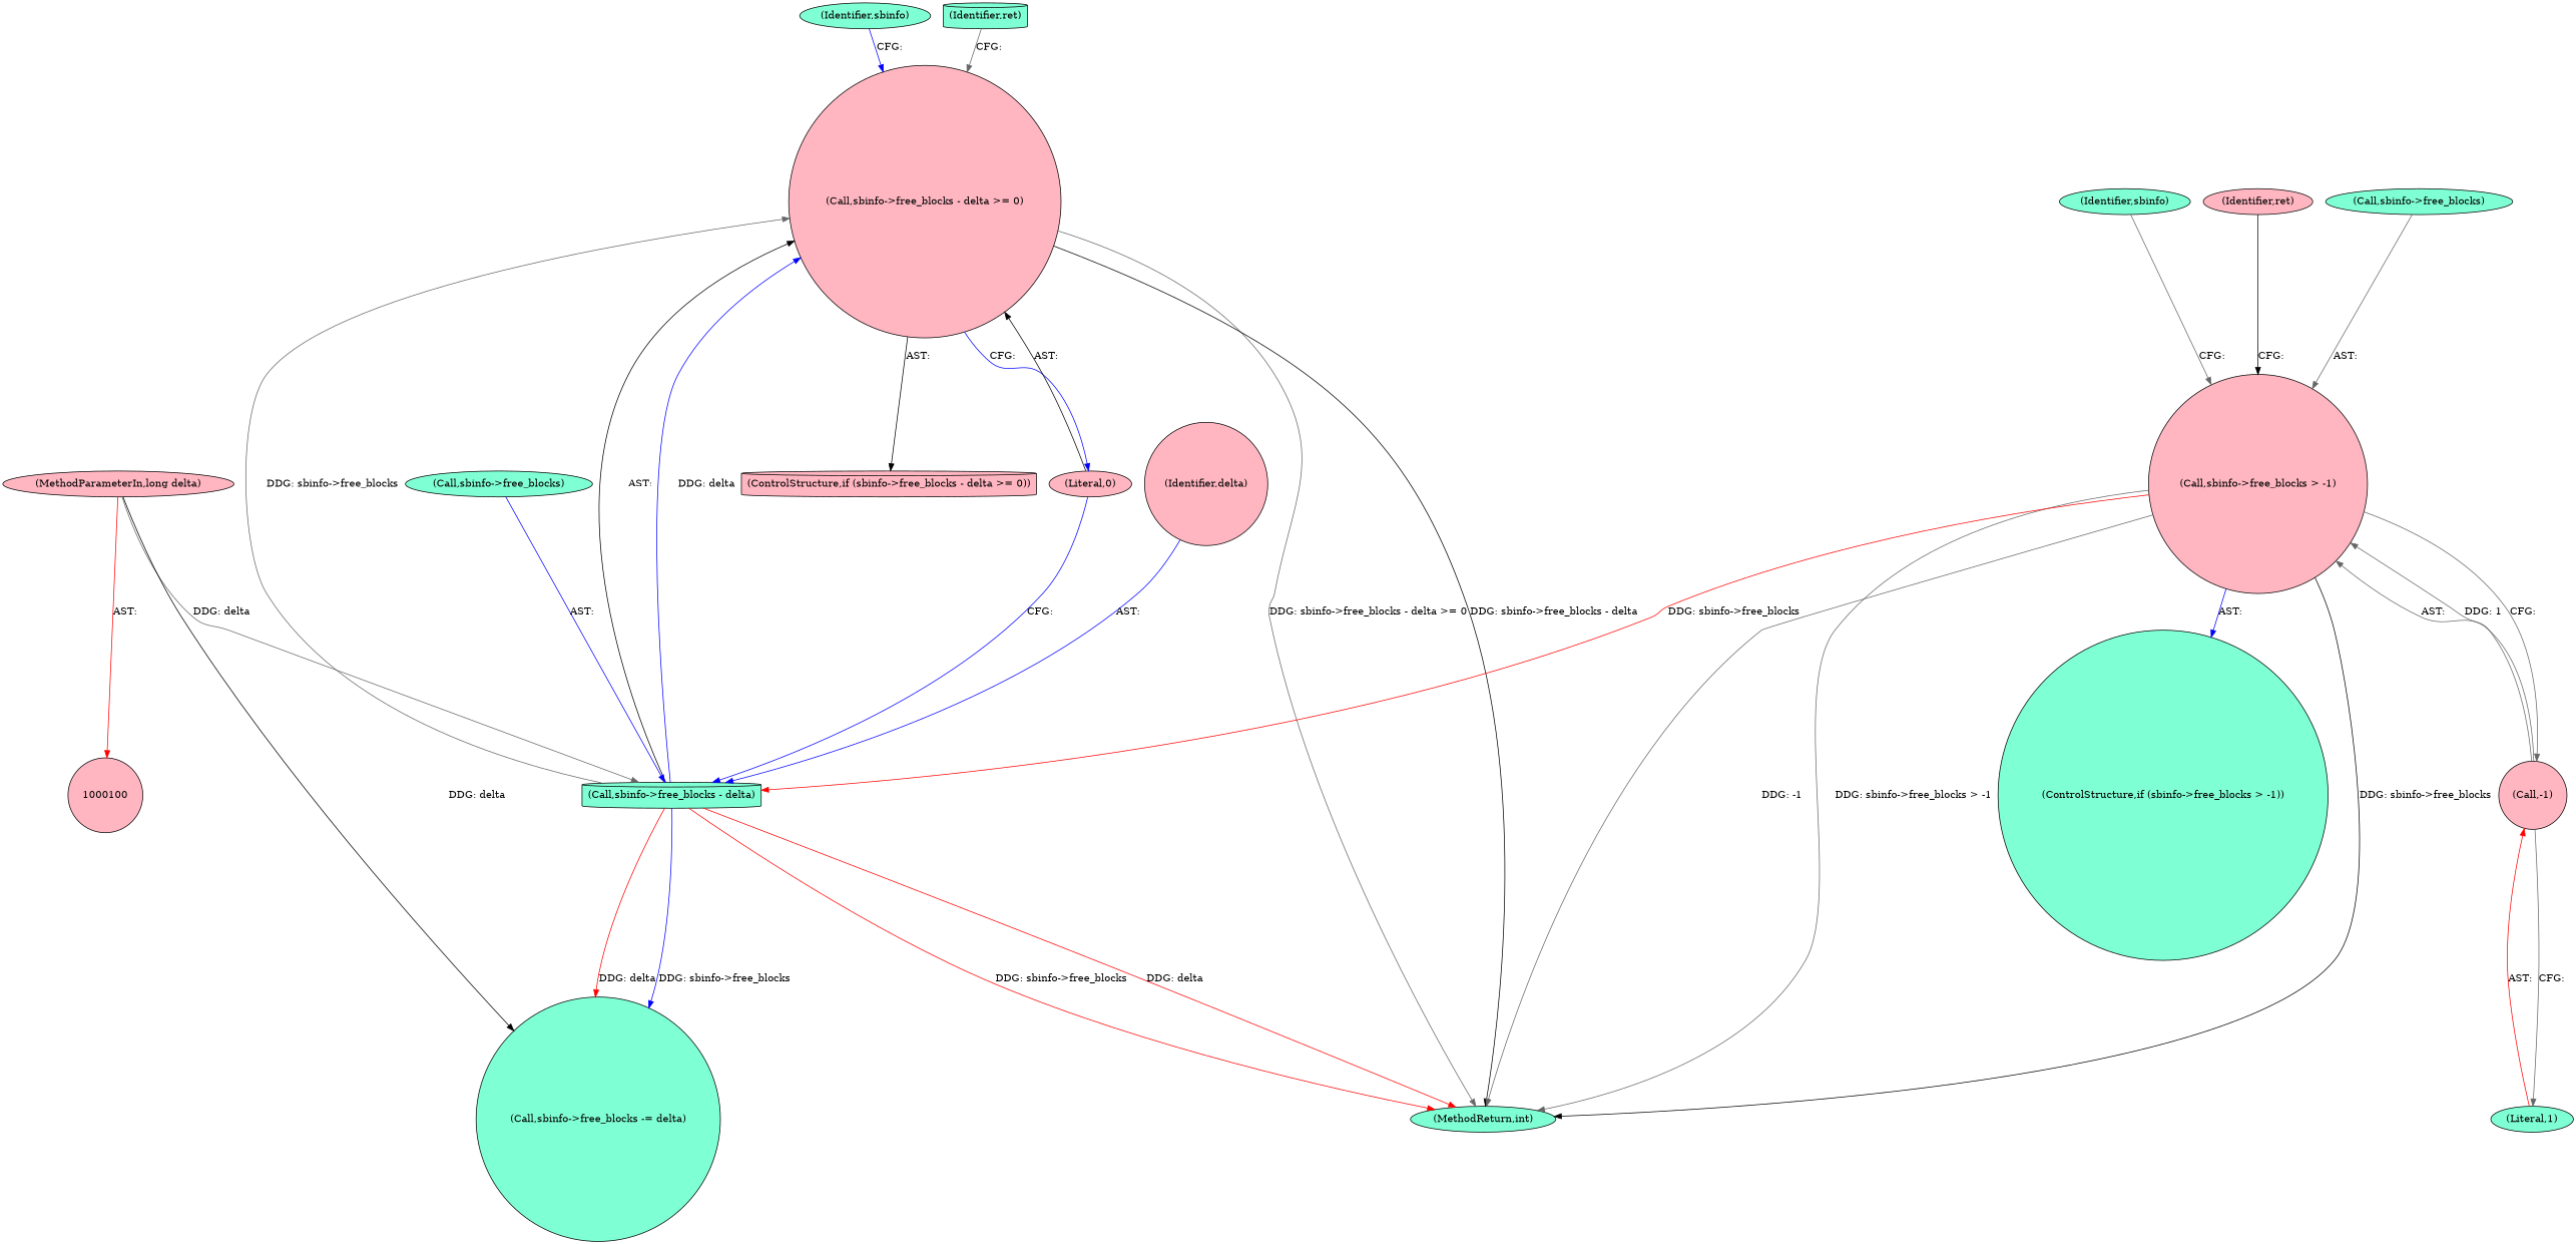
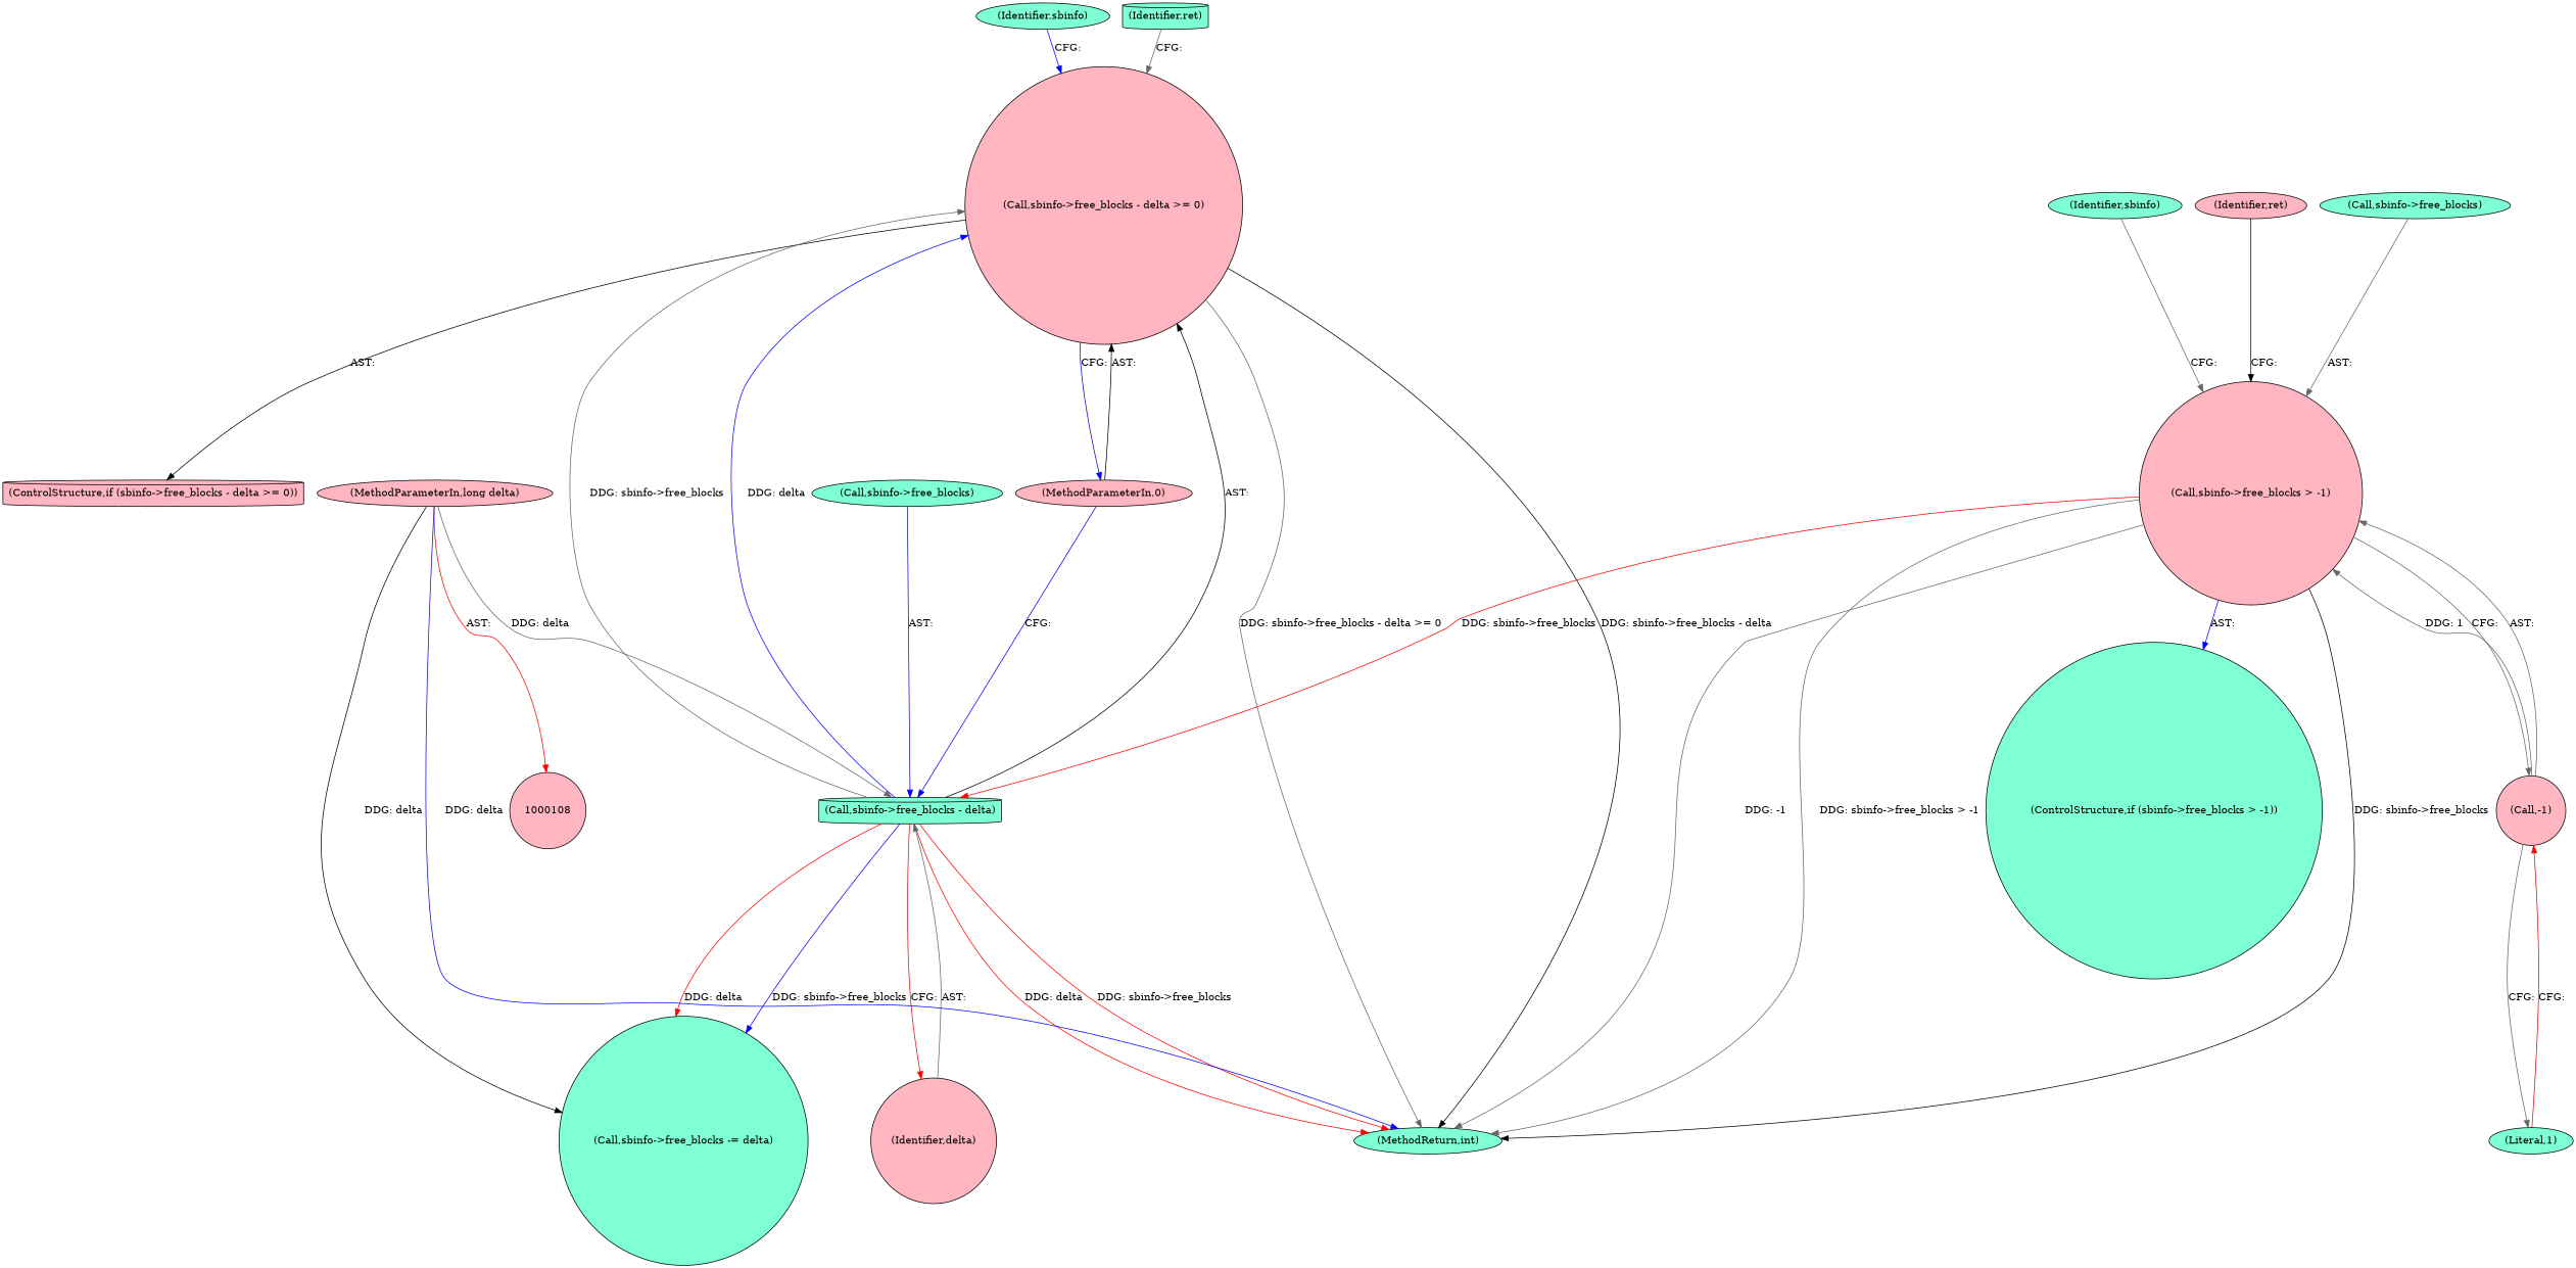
  digraph {
    node [fillcolor=aquamarine shape=ellipse style=filled]
    edge [color=gray40]
    n1 [fillcolor=lightpink label="(Call,sbinfo->free_blocks - delta >= 0)" shape=circle]
    n2 [fillcolor=lightpink label="(ControlStructure,if (sbinfo->free_blocks - delta >= 0))" shape=cylinder]
    n3 [label="(MethodReturn,int)"]
-   n4 [fillcolor=lightpink label="(Literal,0)"]
+   n4 [fillcolor=lightpink label="(MethodParameterIn,0)"]
    n5 [label="(Call,sbinfo->free_blocks - delta)" shape=cylinder]
    n6 [label="(Call,sbinfo->free_blocks -= delta)" shape=circle]
    n7 [fillcolor=lightpink label="(Identifier,delta)" shape=circle]
    n8 [fillcolor=lightpink label="(Call,sbinfo->free_blocks > -1)" shape=circle]
    n9 [fillcolor=lightpink label="(Call,-1)" shape=circle]
    n10 [label="(ControlStructure,if (sbinfo->free_blocks > -1))" shape=circle]
    n11 [label="(Literal,1)"]
    n12 [fillcolor=lightpink label="(MethodParameterIn,long delta)"]
-   1000100 [fillcolor=lightpink shape=circle]
+   1000100 [fillcolor=lightpink shape=circle label=1000108]
    n14 [label="(Call,sbinfo->free_blocks)"]
    n15 [label="(Identifier,sbinfo)"]
    n16 [label="(Identifier,ret)" shape=cylinder]
    n17 [fillcolor=lightpink label="(Identifier,ret)"]
    n18 [label="(Call,sbinfo->free_blocks)"]
    n19 [label="(Identifier,sbinfo)"]
    n1 -> n2 [color=black label="AST: "]
    n1 -> n3 [label="DDG: sbinfo->free_blocks - delta >= 0"]
    n1 -> n3 [color=black label="DDG: sbinfo->free_blocks - delta"]
    n1 -> n4 [color=blue label="CFG: "]
    n4 -> n1 [color=black label="AST: "]
    n4 -> n5 [color=blue label="CFG: "]
    n5 -> n1 [color=black label="AST: "]
    n5 -> n1 [label="DDG: sbinfo->free_blocks"]
    n5 -> n1 [color=blue label="DDG: delta"]
    n5 -> n3 [color=red label="DDG: sbinfo->free_blocks"]
    n5 -> n3 [color=red label="DDG: delta"]
    n5 -> n6 [color=red label="DDG: delta"]
    n5 -> n6 [color=blue label="DDG: sbinfo->free_blocks"]
-   n7 -> n5 [color=blue label="AST: "]
+   n5 -> n7 [color=red label="CFG: "]
+   n7 -> n5 [label="AST: "]
    n8 -> n3 [label="DDG: sbinfo->free_blocks > -1"]
    n8 -> n3 [color=black label="DDG: sbinfo->free_blocks"]
    n8 -> n3 [label="DDG: -1"]
    n8 -> n5 [color=red label="DDG: sbinfo->free_blocks"]
    n8 -> n9 [label="CFG: "]
    n8 -> n10 [color=blue label="AST: "]
    n9 -> n8 [label="AST: "]
    n9 -> n8 [label="DDG: 1"]
    n9 -> n11 [label="CFG: "]
-   n11 -> n9 [color=red label="AST: "]
+   n11 -> n9 [color=red label="CFG: "]
+   n12 -> n3 [color=blue label="DDG: delta"]
    n12 -> n5 [label="DDG: delta"]
    n12 -> n6 [color=black label="DDG: delta"]
    n12 -> 1000100 [color=red label="AST: "]
    n14 -> n5 [color=blue label="AST: "]
    n15 -> n1 [color=blue label="CFG: "]
    n16 -> n1 [label="CFG: "]
    n17 -> n8 [color=black label="CFG: "]
    n18 -> n8 [label="AST: "]
    n19 -> n8 [label="CFG: "]
  }
